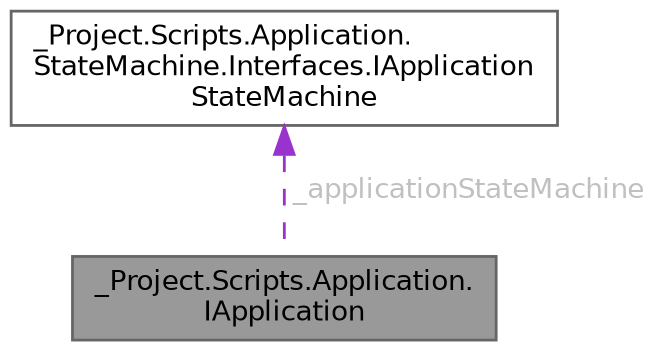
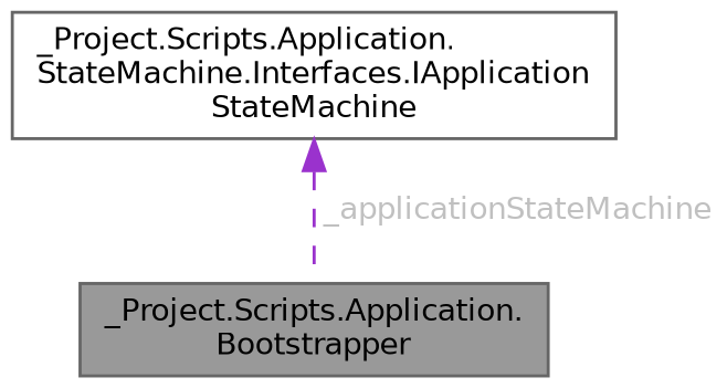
  digraph {
    fontname="DejaVu Sans"
    node [color=gray40 fontname="DejaVu Sans" fontsize=10 shape=box style=filled]
-   n1 [fillcolor=grey60 fontcolor=black height=0.2 label="_Project.Scripts.Application.\lIApplication" width=0.4]
+   n1 [fillcolor=grey60 fontcolor=black height=0.2 label="_Project.Scripts.Application.\lBootstrapper" width=0.4]
    n2 [fillcolor=white height=0.2 label="_Project.Scripts.Application.\lStateMachine.Interfaces.IApplication\lStateMachine" width=0.4]
    n2 -> n1 [color=darkorchid3 dir=back fontcolor=grey fontname="DejaVu Sans" fontsize=10 label=" _applicationStateMachine" labelfontname=Helvetica labelfontsize=10 style=dashed]
  }
